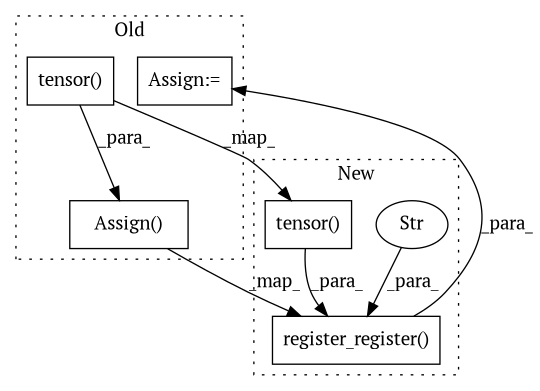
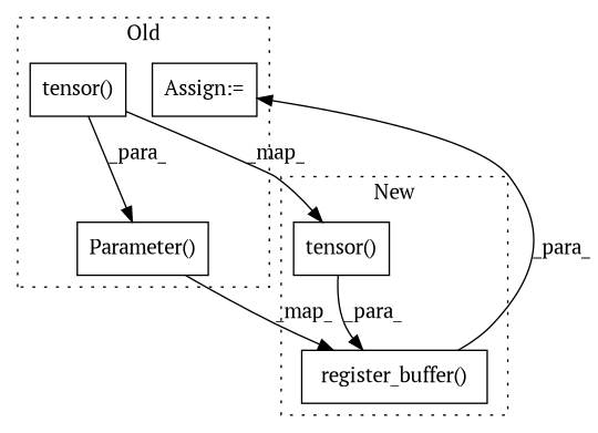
  digraph {
    fontname="PT Serif"
    node [a=75 fontname="PT Serif" l="13,1" shape=box]
    edge [fontname="PT Serif"]
-   n1 [l="13,22" label="Assign()" s="9664,9696"]
+   n1 [l="13,22" label="Parameter()" s="9664,9696"]
    n2 [a=68 l=3 label="Assign:=" s=9661]
    n3 [label="tensor()" s="9677,9695"]
-   n4 [l="21,1" label="register_register()" s="9403,9459"]
-   n5 [a=66 l=14 label=Str s=9424 shape=ellipse]
+   n4 [l="21,1" label="register_buffer()" s="9403,9459"]
    n6 [label="tensor()" s="9440,9458"]
    subgraph cluster_1 {
      label=Old
      style=dotted
      n1
      n2
      n3
    }
    subgraph cluster_2 {
      label=New
      style=dotted
      n4
-     n5
      n6
    }
    n1 -> n4 [label=_map_]
    n3 -> n1 [label=_para_]
    n3 -> n6 [label=_map_]
    n4 -> n2 [label=_para_]
-   n5 -> n4 [label=_para_]
    n6 -> n4 [label=_para_]
  }
